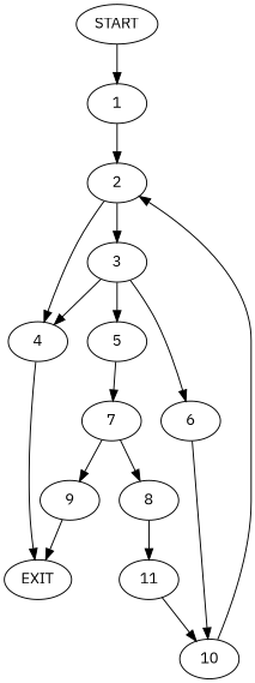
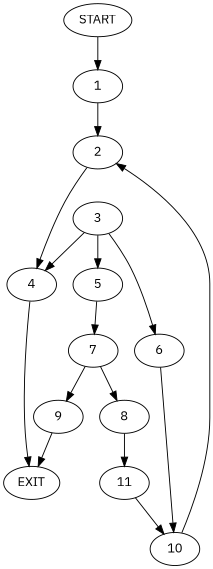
  digraph {
    fontname="IBM Plex Sans"
    node [fontname="IBM Plex Sans"]
    edge [fontname="IBM Plex Sans"]
    n1 [label=START]
    1
    2
    n4 [label=EXIT]
    3
    4
    5
    6
    7
    10
    8
    9
    11
    n1 -> 1
    1 -> 2
-   2 -> 3
    2 -> 4
    3 -> 4
    3 -> 5
    3 -> 6
    4 -> n4
    5 -> 7
    6 -> 10
    7 -> 8
    7 -> 9
    10 -> 2
    8 -> 11
    9 -> n4
    11 -> 10
  }
